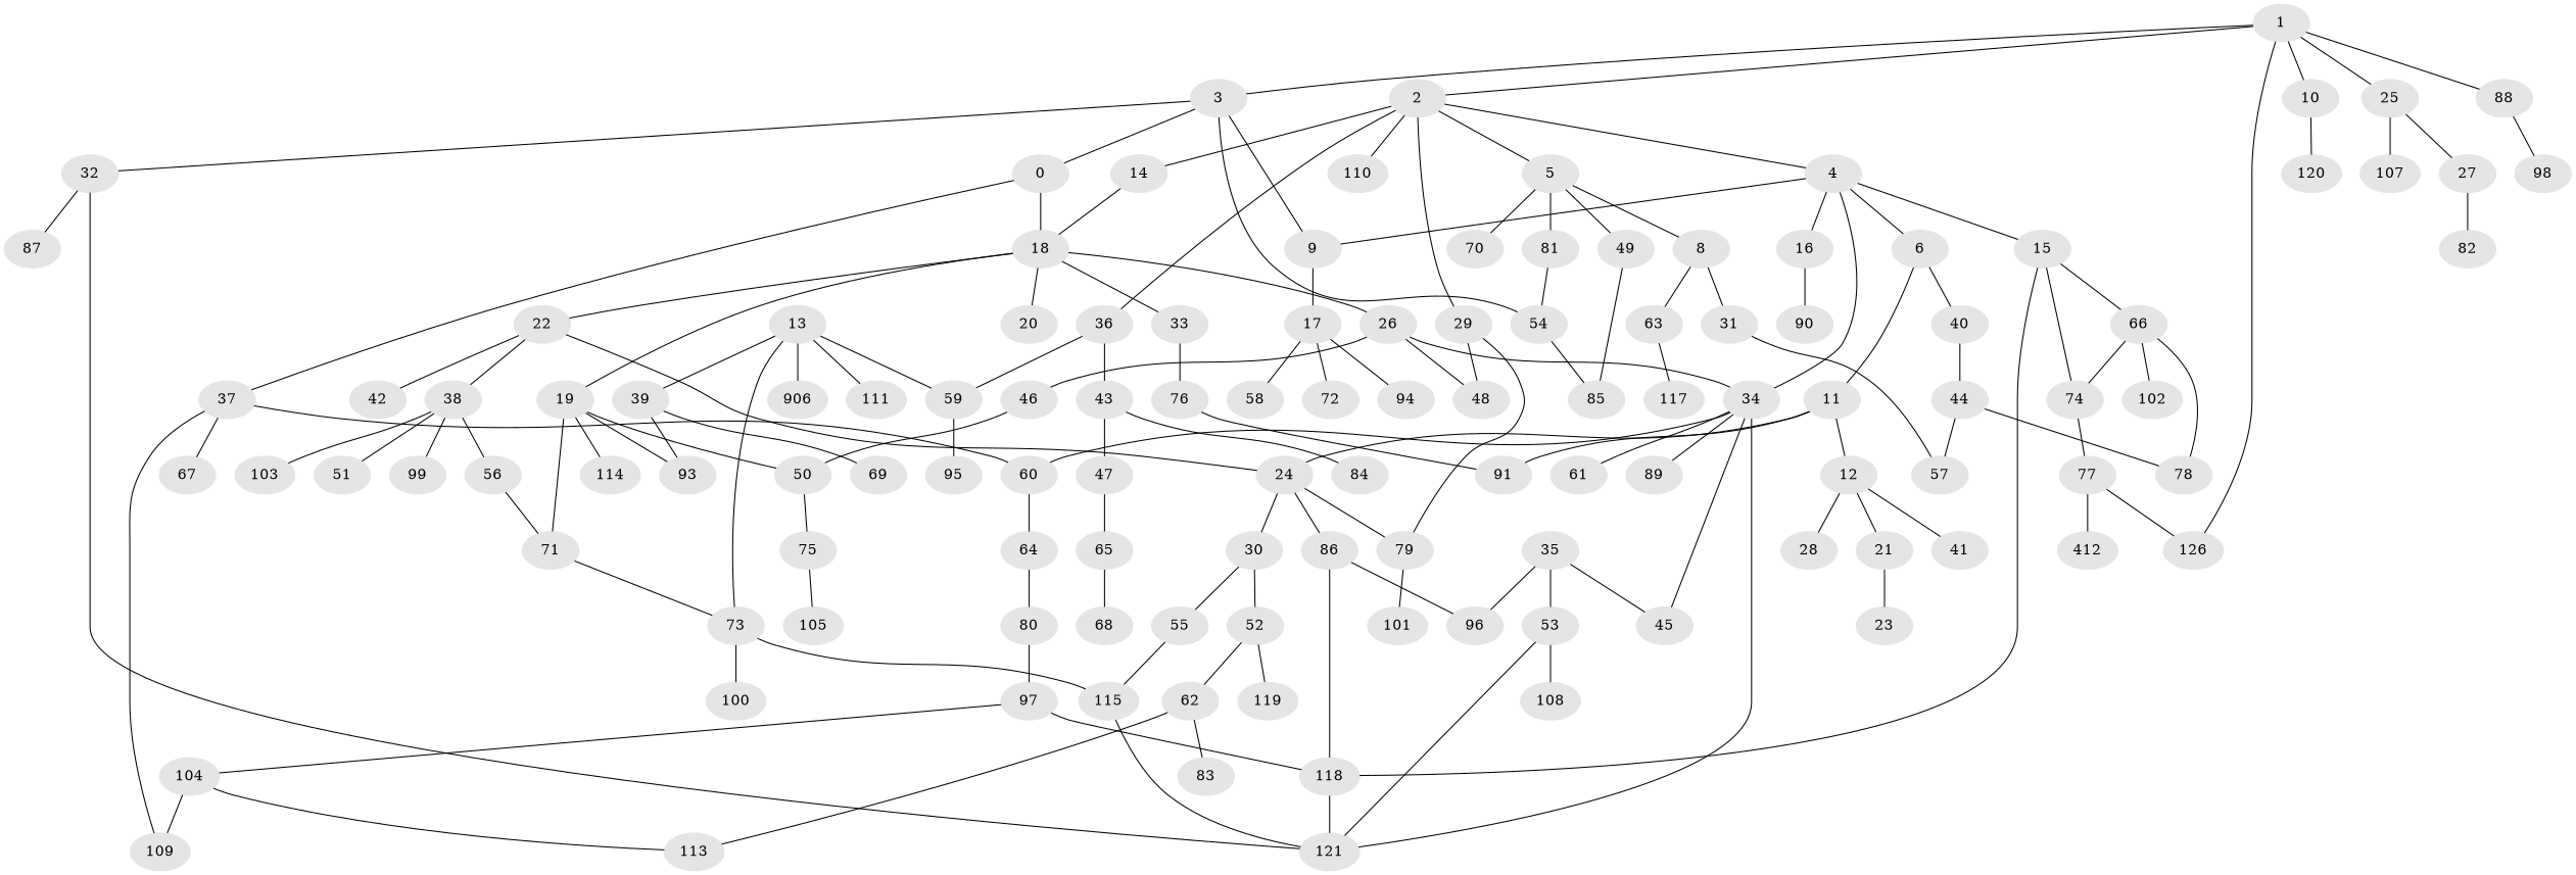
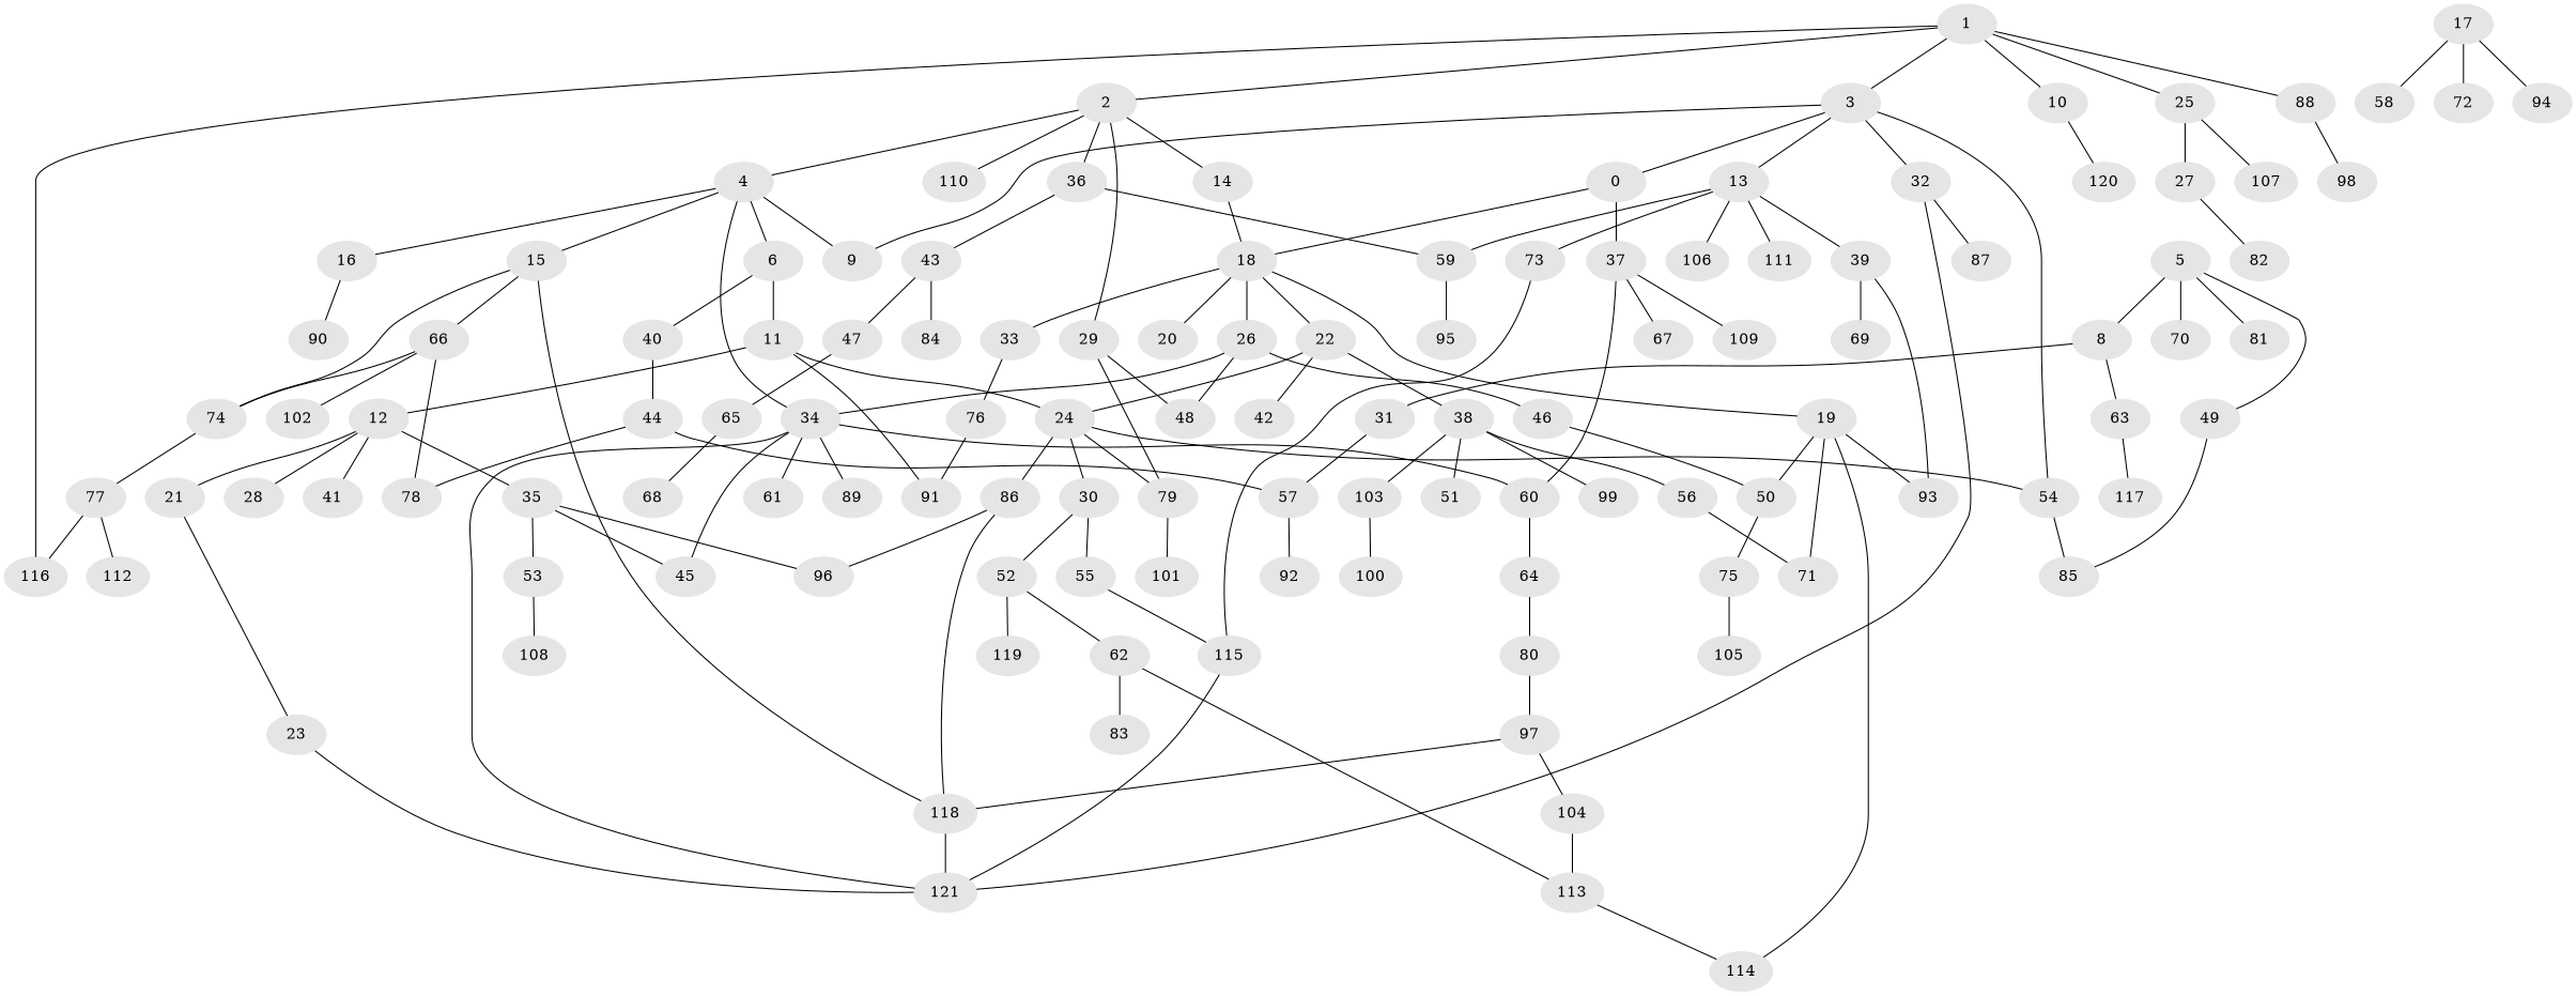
  graph {
    node [color=gray90 style=filled]
    1
    2
    3
    10
    25
    88
-   116 [label=126]
+   116
    4
    5
    14
    29
    36
    110
    n14 [label=0]
    9
    13
    32
    54
    120
    27
    107
    98
    6
    15
    16
    34
    8
    49
    70
    81
    18
    79
    48
    59
    43
    37
    17
    39
    73
-   106 [label=906]
+   106
    111
    121
    87
    85
    11
    40
    66
    74
    118
    90
    45
    60
    61
    89
    31
    63
    12
    24
    91
    44
    19
    20
    22
    26
    33
    67
    109
    57
    117
    58
    72
    94
    21
    28
    35
    41
    30
    86
    23
    53
    96
    93
    69
    95
    115
    100
    78
    102
    77
    50
    71
    114
    38
    42
    46
    76
    75
    51
    56
    99
    103
    52
    55
    101
    82
    62
    119
+   92
    64
    108
    47
    84
    65
    68
    105
    83
    113
    80
    97
-   112 [label=412]
+   112
    104
    1 -- 2
    1 -- 3
    1 -- 10
    1 -- 25
    1 -- 88
    1 -- 116
    2 -- 4
-   2 -- 5
    2 -- 14
    2 -- 29
    2 -- 36
    2 -- 110
    3 -- n14
    3 -- 9
+   3 -- 13
    3 -- 32
    3 -- 54
    10 -- 120
    25 -- 27
    25 -- 107
    88 -- 98
    4 -- 9
    4 -- 6
    4 -- 15
    4 -- 16
    4 -- 34
    5 -- 8
    5 -- 49
    5 -- 70
    5 -- 81
    14 -- 18
    29 -- 79
    29 -- 48
    36 -- 59
    36 -- 43
    n14 -- 18
    n14 -- 37
-   9 -- 17
    13 -- 59
    13 -- 39
    13 -- 73
    13 -- 106
    13 -- 111
    32 -- 121
    32 -- 87
    54 -- 85
    27 -- 82
    6 -- 11
    6 -- 40
    15 -- 66
    15 -- 74
    15 -- 118
    16 -- 90
    34 -- 121
    34 -- 45
    34 -- 60
    34 -- 61
    34 -- 89
    8 -- 31
    8 -- 63
    49 -- 85
    18 -- 19
    18 -- 20
    18 -- 22
    18 -- 26
    18 -- 33
    79 -- 101
    59 -- 95
    43 -- 47
    43 -- 84
    37 -- 60
    37 -- 67
    37 -- 109
    17 -- 58
    17 -- 72
    17 -- 94
    39 -- 93
    39 -- 69
    73 -- 115
-   73 -- 100
+   103 -- 100
    11 -- 12
    11 -- 24
    11 -- 91
    40 -- 44
    66 -- 74
    66 -- 78
    66 -- 102
    74 -- 77
    118 -- 121
    60 -- 64
    31 -- 57
    63 -- 117
    12 -- 21
    12 -- 28
+   12 -- 35
    12 -- 41
-   81 -- 54
+   24 -- 54
    24 -- 79
    24 -- 30
    24 -- 86
    44 -- 57
    44 -- 78
    19 -- 93
    19 -- 50
    19 -- 71
    19 -- 114
    22 -- 24
    22 -- 38
    22 -- 42
    26 -- 34
    26 -- 48
    26 -- 46
    33 -- 76
+   57 -- 92
    21 -- 23
    35 -- 45
    35 -- 53
    35 -- 96
    30 -- 52
    30 -- 55
    86 -- 118
    86 -- 96
-   53 -- 121
+   23 -- 121
    53 -- 108
    115 -- 121
    77 -- 116
    77 -- 112
    50 -- 75
-   71 -- 73
    38 -- 51
    38 -- 56
    38 -- 99
    38 -- 103
    46 -- 50
    76 -- 91
    75 -- 105
    56 -- 71
    52 -- 62
    52 -- 119
    55 -- 115
    62 -- 83
    62 -- 113
    64 -- 80
    47 -- 65
    65 -- 68
+   113 -- 114
    80 -- 97
    97 -- 118
    97 -- 104
-   104 -- 109
    104 -- 113
  }
